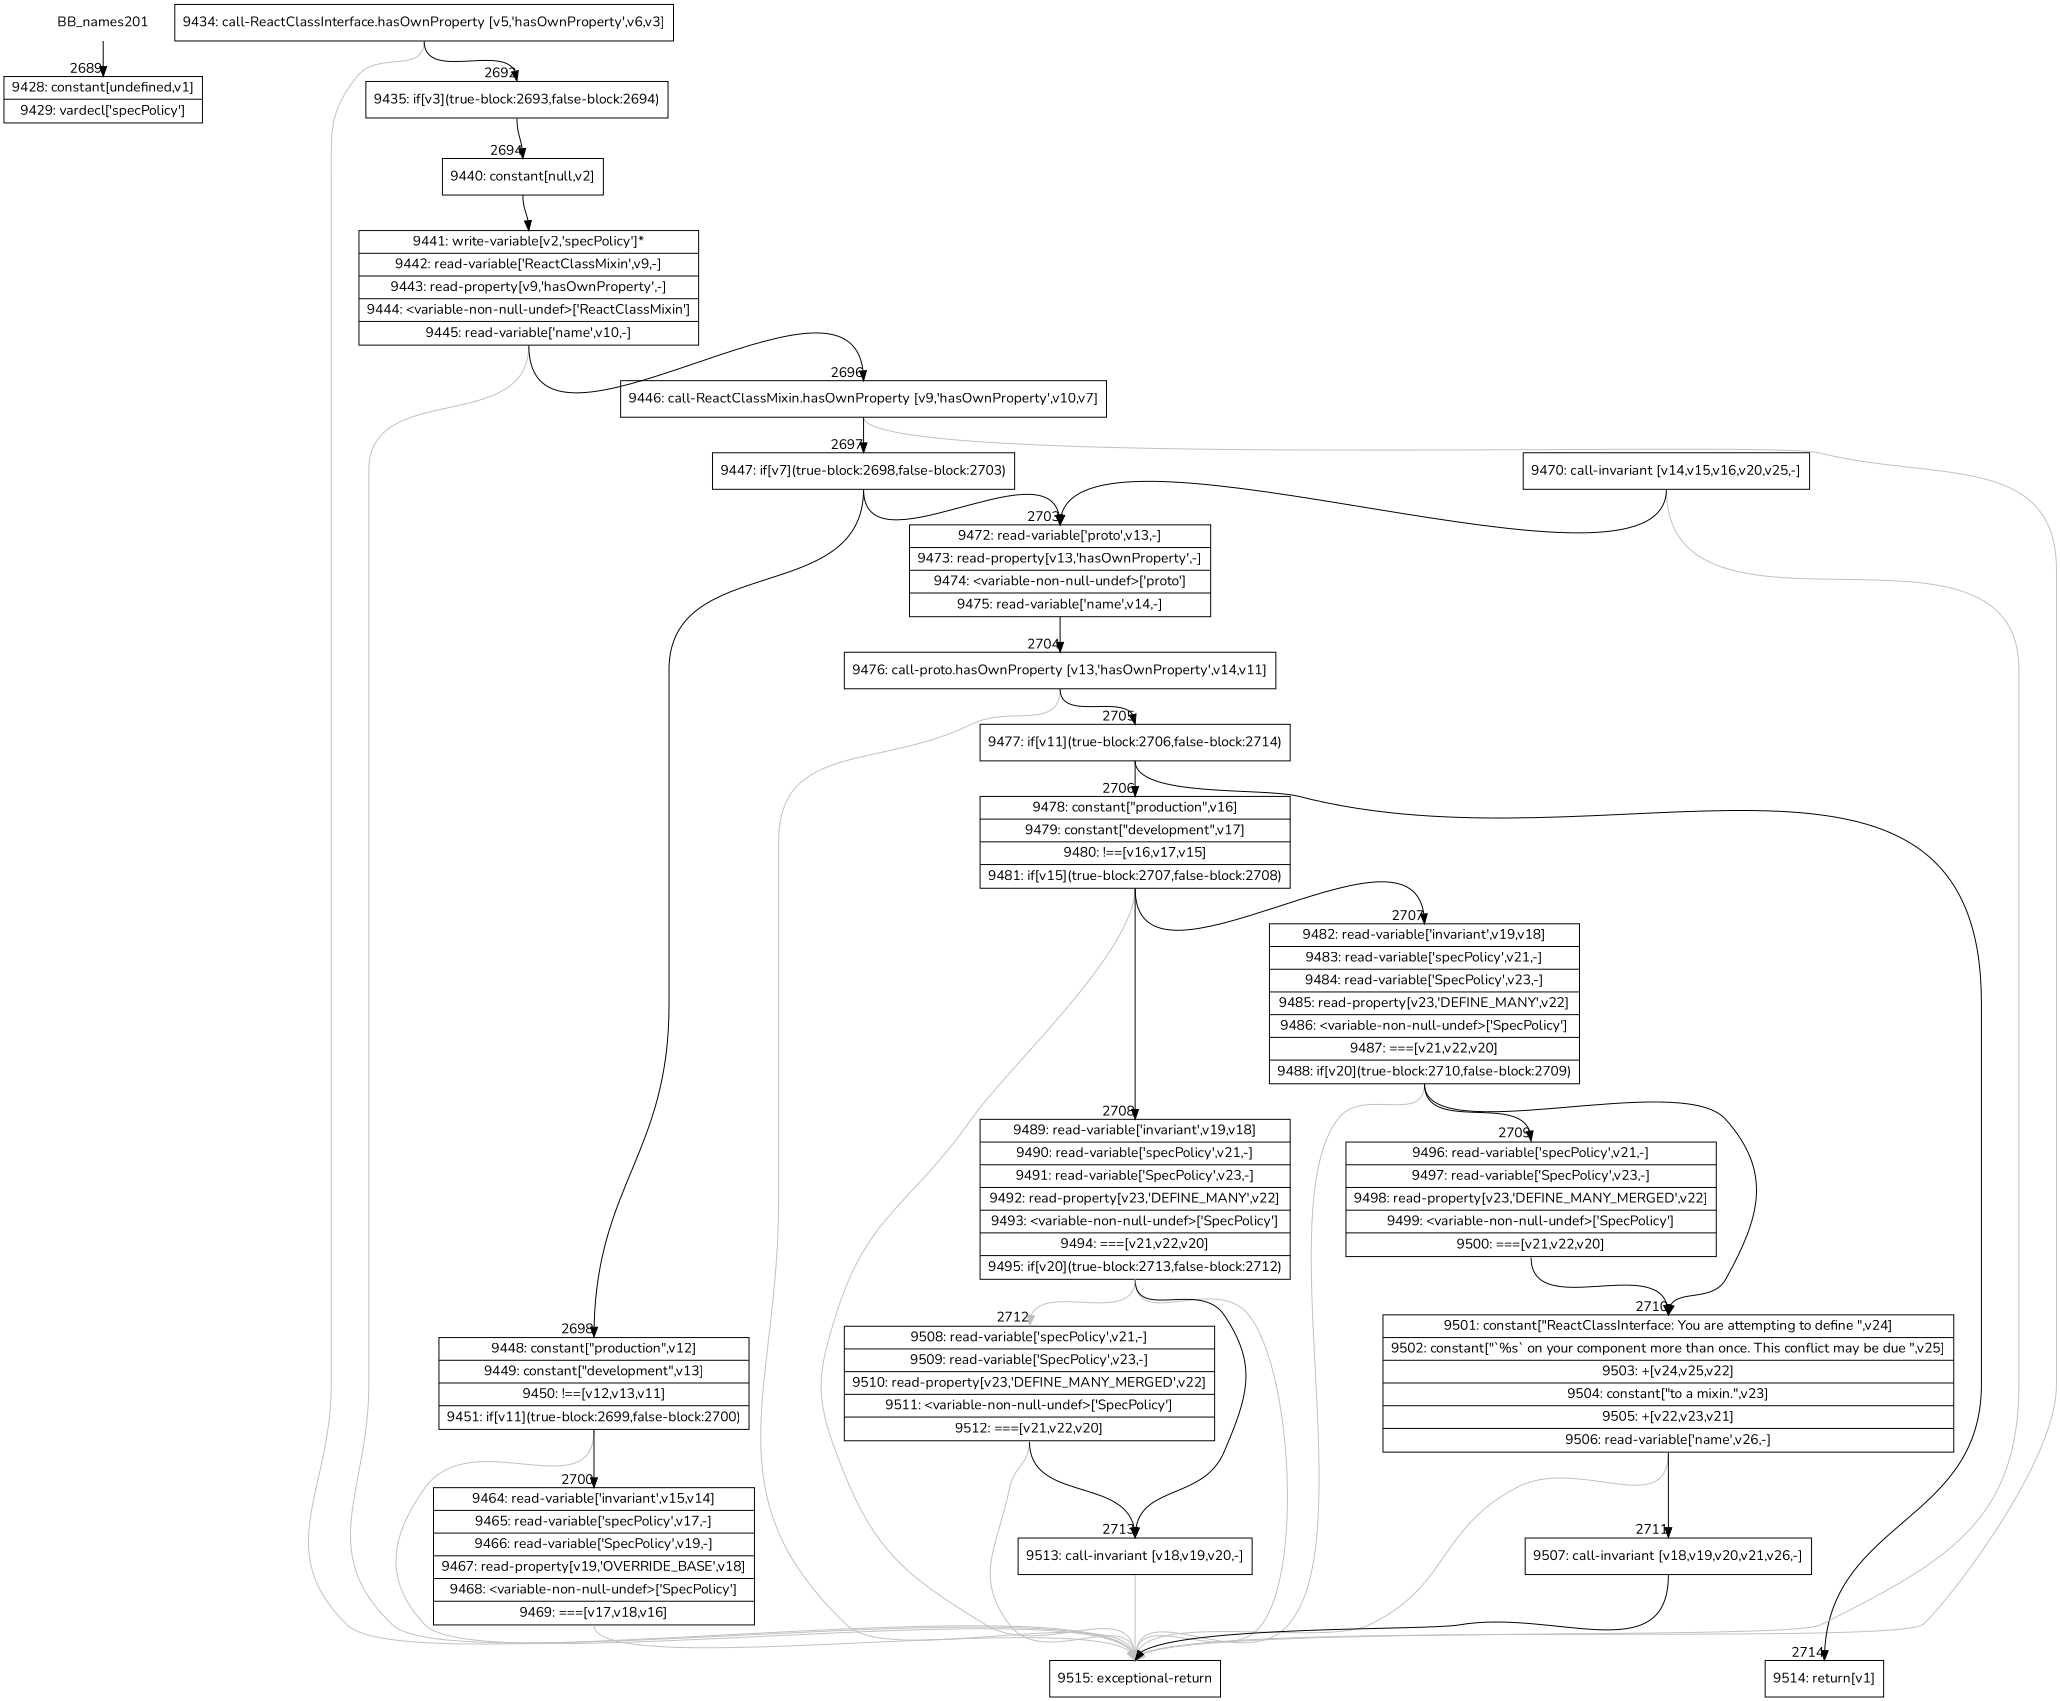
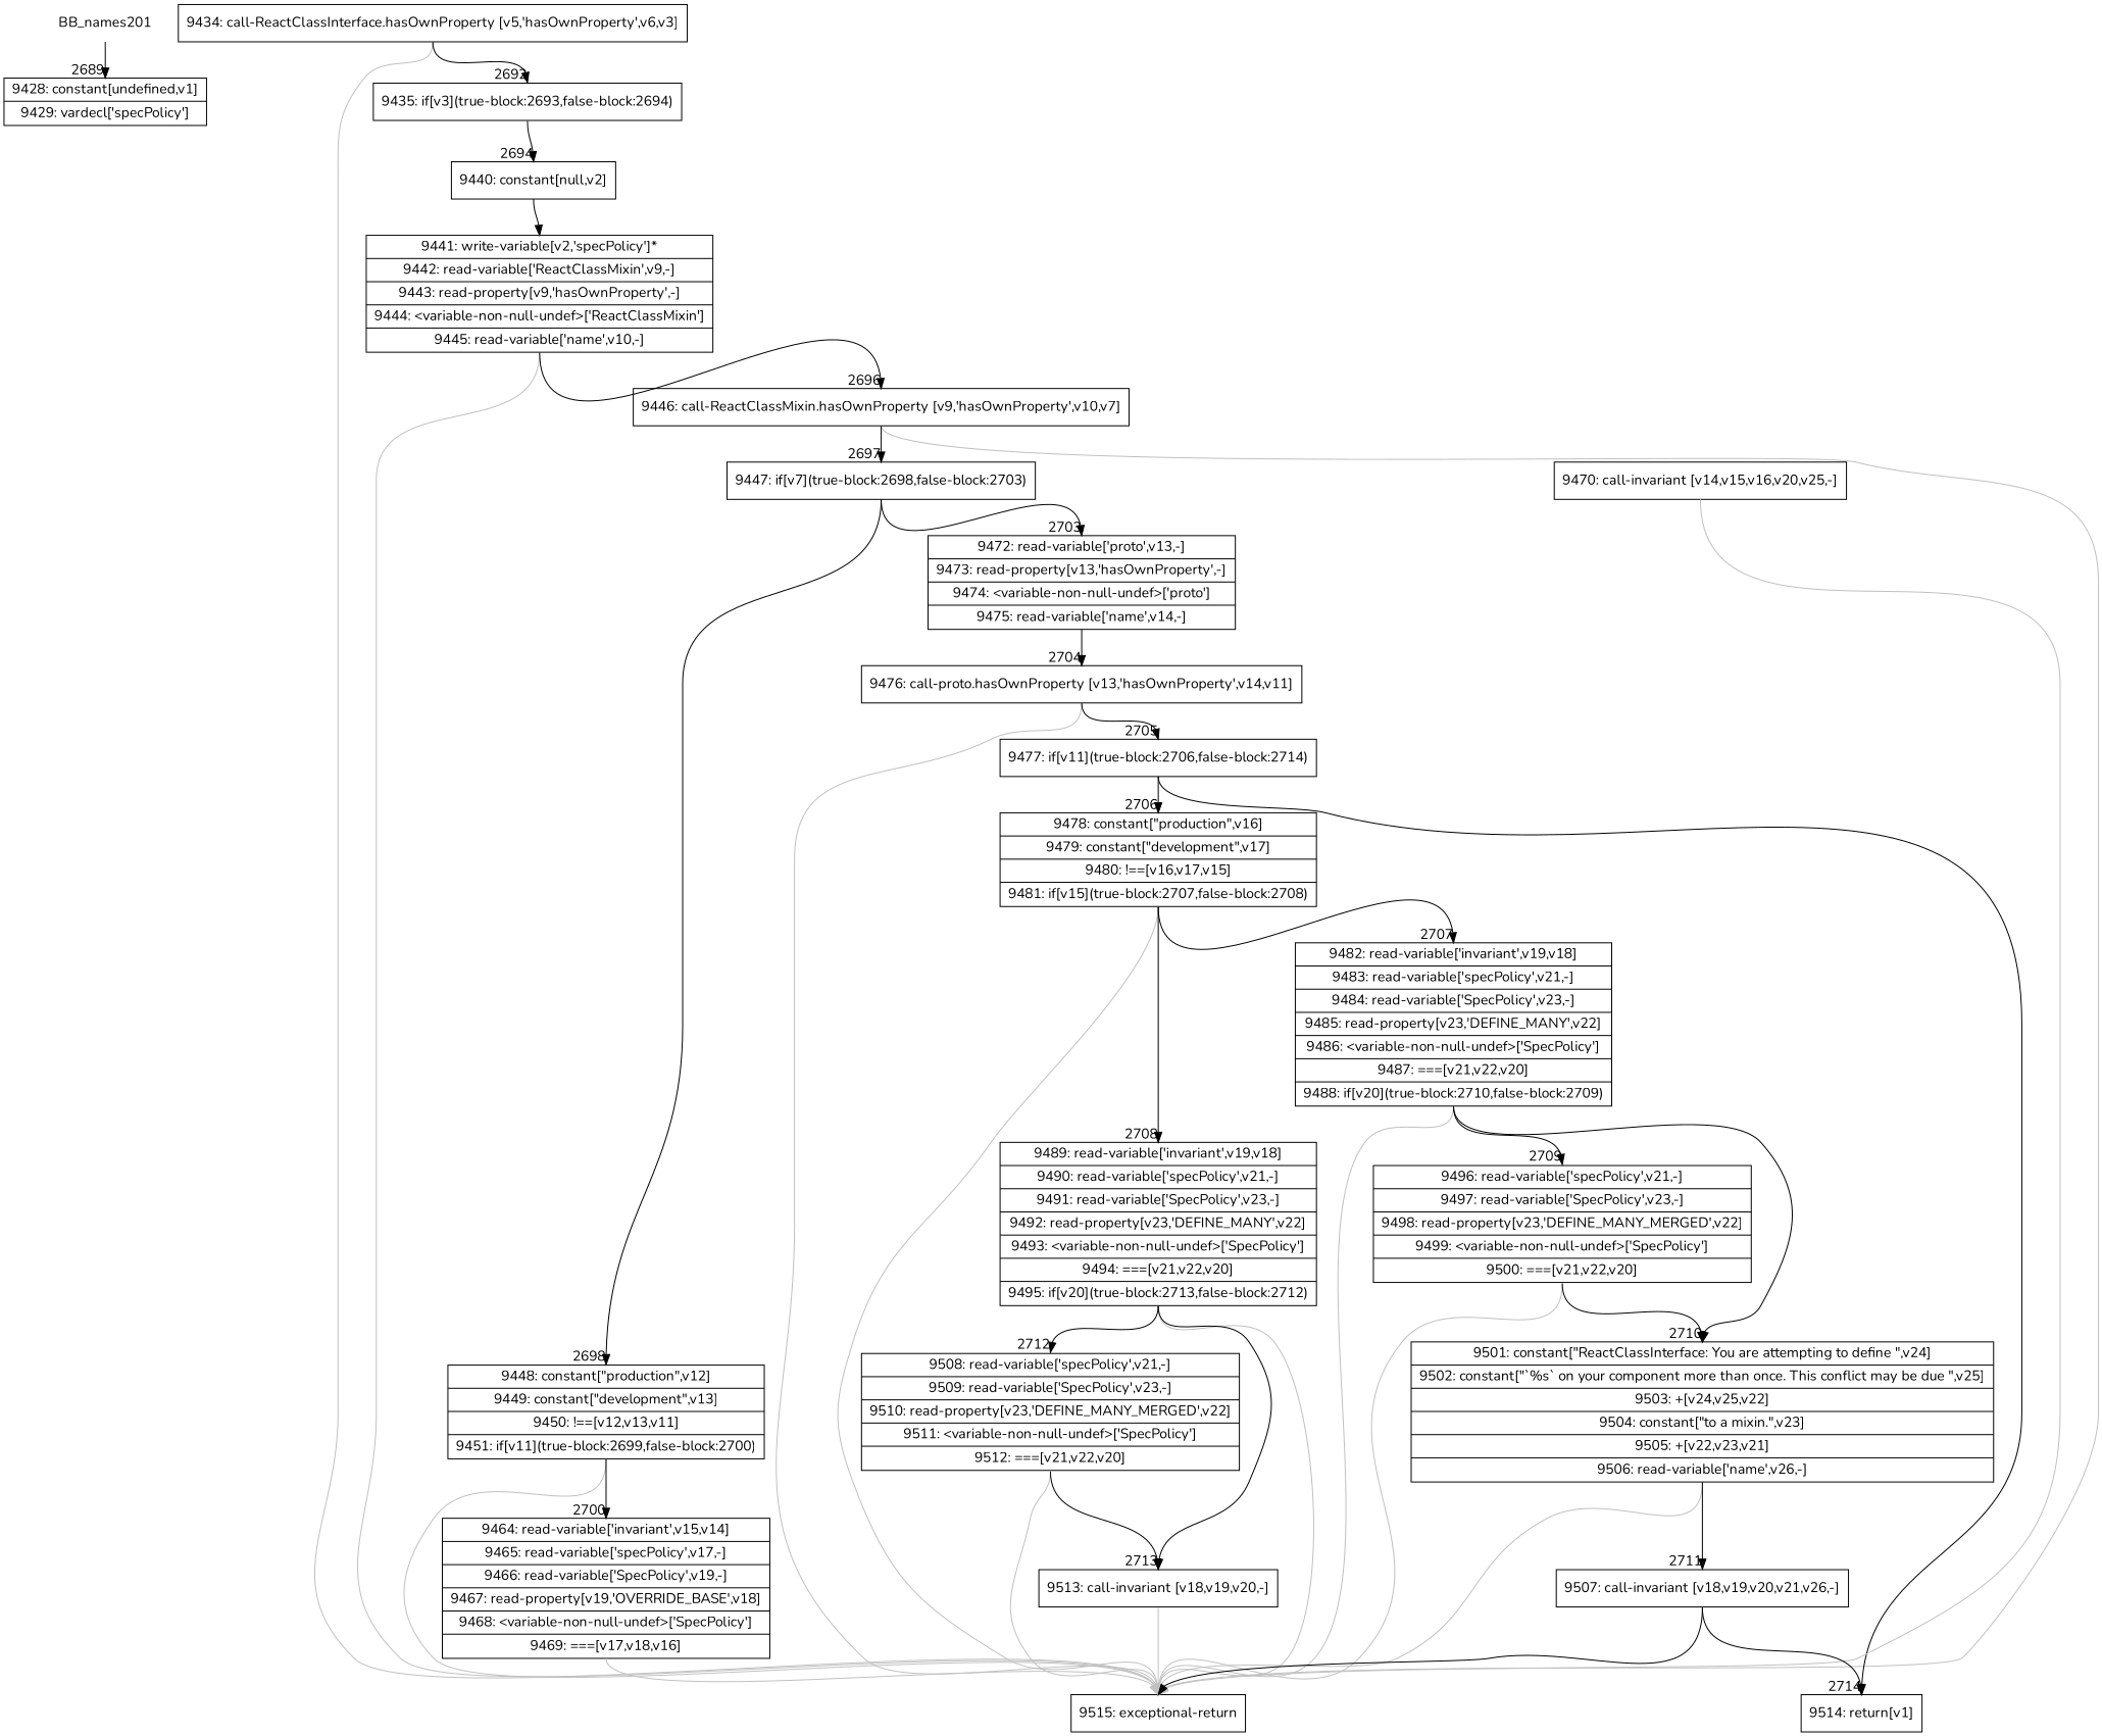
  digraph {
    fontname=Nunito
    rankdir=TD
    node [fontname=Nunito shape=record]
    edge [fontname=Nunito headport=n tailport=s]
    n1 [label=BB_names201 shape=none]
    n2 [label="{9428: constant[undefined,v1]|9429: vardecl['specPolicy']}"]
    n3 [label="{9434: call-ReactClassInterface.hasOwnProperty [v5,'hasOwnProperty',v6,v3]}"]
    n4 [label="{9515: exceptional-return}"]
    n5 [label="{9435: if[v3](true-block:2693,false-block:2694)}"]
    n6 [label="{9440: constant[null,v2]}"]
    n7 [label="{9441: write-variable[v2,'specPolicy']*|9442: read-variable['ReactClassMixin',v9,-]|9443: read-property[v9,'hasOwnProperty',-]|9444: \<variable-non-null-undef\>['ReactClassMixin']|9445: read-variable['name',v10,-]}"]
    n8 [label="{9446: call-ReactClassMixin.hasOwnProperty [v9,'hasOwnProperty',v10,v7]}"]
    n9 [label="{9447: if[v7](true-block:2698,false-block:2703)}"]
    n10 [label="{9448: constant[\"production\",v12]|9449: constant[\"development\",v13]|9450: !==[v12,v13,v11]|9451: if[v11](true-block:2699,false-block:2700)}"]
    n11 [label="{9472: read-variable['proto',v13,-]|9473: read-property[v13,'hasOwnProperty',-]|9474: \<variable-non-null-undef\>['proto']|9475: read-variable['name',v14,-]}"]
    n12 [label="{9464: read-variable['invariant',v15,v14]|9465: read-variable['specPolicy',v17,-]|9466: read-variable['SpecPolicy',v19,-]|9467: read-property[v19,'OVERRIDE_BASE',v18]|9468: \<variable-non-null-undef\>['SpecPolicy']|9469: ===[v17,v18,v16]}"]
    n13 [label="{9476: call-proto.hasOwnProperty [v13,'hasOwnProperty',v14,v11]}"]
    n14 [label="{9477: if[v11](true-block:2706,false-block:2714)}"]
    n15 [label="{9470: call-invariant [v14,v15,v16,v20,v25,-]}"]
    n16 [label="{9478: constant[\"production\",v16]|9479: constant[\"development\",v17]|9480: !==[v16,v17,v15]|9481: if[v15](true-block:2707,false-block:2708)}"]
    n17 [label="{9514: return[v1]}"]
    n18 [label="{9482: read-variable['invariant',v19,v18]|9483: read-variable['specPolicy',v21,-]|9484: read-variable['SpecPolicy',v23,-]|9485: read-property[v23,'DEFINE_MANY',v22]|9486: \<variable-non-null-undef\>['SpecPolicy']|9487: ===[v21,v22,v20]|9488: if[v20](true-block:2710,false-block:2709)}"]
    n19 [label="{9489: read-variable['invariant',v19,v18]|9490: read-variable['specPolicy',v21,-]|9491: read-variable['SpecPolicy',v23,-]|9492: read-property[v23,'DEFINE_MANY',v22]|9493: \<variable-non-null-undef\>['SpecPolicy']|9494: ===[v21,v22,v20]|9495: if[v20](true-block:2713,false-block:2712)}"]
    n20 [label="{9501: constant[\"ReactClassInterface: You are attempting to define \",v24]|9502: constant[\"`%s` on your component more than once. This conflict may be due \",v25]|9503: +[v24,v25,v22]|9504: constant[\"to a mixin.\",v23]|9505: +[v22,v23,v21]|9506: read-variable['name',v26,-]}"]
    n21 [label="{9496: read-variable['specPolicy',v21,-]|9497: read-variable['SpecPolicy',v23,-]|9498: read-property[v23,'DEFINE_MANY_MERGED',v22]|9499: \<variable-non-null-undef\>['SpecPolicy']|9500: ===[v21,v22,v20]}"]
    n22 [label="{9513: call-invariant [v18,v19,v20,-]}"]
    n23 [label="{9508: read-variable['specPolicy',v21,-]|9509: read-variable['SpecPolicy',v23,-]|9510: read-property[v23,'DEFINE_MANY_MERGED',v22]|9511: \<variable-non-null-undef\>['SpecPolicy']|9512: ===[v21,v22,v20]}"]
    n24 [label="{9507: call-invariant [v18,v19,v20,v21,v26,-]}"]
    n1 -> n2 [headlabel="    2689"]
    n3 -> n4 [color=gray]
    n3 -> n5 [headlabel="      2692"]
    n5 -> n6 [headlabel="      2694"]
    n6 -> n7
    n7 -> n4 [color=gray]
    n7 -> n8 [headlabel="      2696"]
    n8 -> n4 [color=gray]
    n8 -> n9 [headlabel="      2697"]
    n9 -> n10 [headlabel="      2698"]
    n9 -> n11 [headlabel="      2703"]
    n10 -> n4 [color=gray]
    n10 -> n12 [headlabel="      2700"]
    n11 -> n13 [headlabel="      2704"]
    n12 -> n4 [color=gray]
    n13 -> n4 [color=gray]
    n13 -> n14 [headlabel="      2705"]
    n14 -> n16 [headlabel="      2706"]
    n14 -> n17 [headlabel="      2714"]
    n15 -> n4 [color=gray]
-   n15 -> n11
    n16 -> n4 [color=gray]
    n16 -> n18 [headlabel="      2707"]
    n16 -> n19 [headlabel="      2708"]
    n18 -> n4 [color=gray]
    n18 -> n20 [headlabel="      2710"]
    n18 -> n21 [headlabel="      2709"]
    n19 -> n4 [color=gray]
    n19 -> n22 [headlabel="      2713"]
-   n19 -> n23 [headlabel="      2712" color=gray]
+   n19 -> n23 [headlabel="      2712"]
    n20 -> n4 [color=gray]
    n20 -> n24 [headlabel="      2711"]
+   n21 -> n4 [color=gray]
    n21 -> n20
    n22 -> n4 [color=gray]
    n23 -> n4 [color=gray]
    n23 -> n22
    n24 -> n4 [color=black]
+   n24 -> n17
  }
